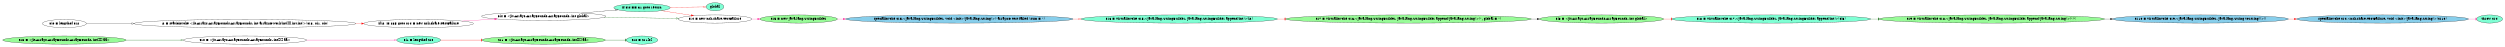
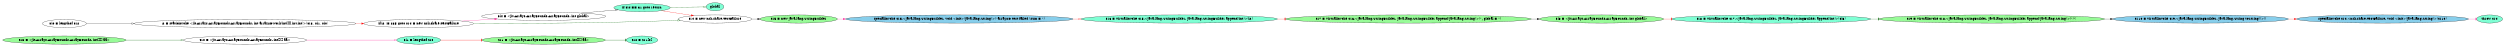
  digraph {
    rankdir=LR
    node [fillcolor=aquamarine style=filled]
    edge [arrowhead=normal color=red]
    "$r0 = <jit.Arrays.ArrayBounds.ArrayBounds: int[][] aa>" [fillcolor=white]
    "$r3 = <jit.Arrays.ArrayBounds.ArrayBounds: int[][] aa>" [fillcolor=palegreen]
    "$i1 = lengthof $r0"
    "$r1 = <jit.Arrays.ArrayBounds.ArrayBounds: int[][] aa>" [fillcolor=palegreen]
    "$r2 = $r1[0]"
    "$i0 = lengthof $r2" [fillcolor=white]
    "i2 = staticinvoke <jit.Arrays.ArrayBounds.ArrayBounds: int array2DWork(int[][],int,int)>($r3, $i1, $i0)" [fillcolor=white]
    "if i2 != 235 goto $r4 = new nsk.share.TestFailure" [fillcolor=white]
    "$i4 = <jit.Arrays.ArrayBounds.ArrayBounds: int global>" [fillcolor=white]
    "$r4 = new nsk.share.TestFailure" [fillcolor=white]
    "if $i4 == 31 goto return"
    "$r5 = new java.lang.StringBuilder" [fillcolor=palegreen]
    n13 [label=global]
    "specialinvoke $r5.<java.lang.StringBuilder: void <init>(java.lang.String)>(\"array2D test failed (sum = \")" [fillcolor=skyblue]
    "$r6 = virtualinvoke $r5.<java.lang.StringBuilder: java.lang.StringBuilder append(int)>(i2)"
    "$r7 = virtualinvoke $r6.<java.lang.StringBuilder: java.lang.StringBuilder append(java.lang.String)>(\"; global = \")" [fillcolor=palegreen]
    "$i3 = <jit.Arrays.ArrayBounds.ArrayBounds: int global>" [fillcolor=palegreen]
    "$r8 = virtualinvoke $r7.<java.lang.StringBuilder: java.lang.StringBuilder append(int)>($i3)"
    "$r9 = virtualinvoke $r8.<java.lang.StringBuilder: java.lang.StringBuilder append(java.lang.String)>(\")\")" [fillcolor=palegreen]
    "$r10 = virtualinvoke $r9.<java.lang.StringBuilder: java.lang.String toString()>()" [fillcolor=skyblue]
    "specialinvoke $r4.<nsk.share.TestFailure: void <init>(java.lang.String)>($r10)" [fillcolor=skyblue]
    "throw $r4"
    "$r0 = <jit.Arrays.ArrayBounds.ArrayBounds: int[][] aa>" -> "$i1 = lengthof $r0" [arrowhead=onormal color=deeppink]
    "$r3 = <jit.Arrays.ArrayBounds.ArrayBounds: int[][] aa>" -> "$r0 = <jit.Arrays.ArrayBounds.ArrayBounds: int[][] aa>" [arrowhead=onormal color=darkgreen]
    "$i1 = lengthof $r0" -> "$r1 = <jit.Arrays.ArrayBounds.ArrayBounds: int[][] aa>" [arrowhead=tee]
    "$r1 = <jit.Arrays.ArrayBounds.ArrayBounds: int[][] aa>" -> "$r2 = $r1[0]" [arrowhead=tee color=darkgreen]
    "$i0 = lengthof $r2" -> "i2 = staticinvoke <jit.Arrays.ArrayBounds.ArrayBounds: int array2DWork(int[][],int,int)>($r3, $i1, $i0)" [arrowhead=onormal color=black]
    "i2 = staticinvoke <jit.Arrays.ArrayBounds.ArrayBounds: int array2DWork(int[][],int,int)>($r3, $i1, $i0)" -> "if i2 != 235 goto $r4 = new nsk.share.TestFailure"
    "if i2 != 235 goto $r4 = new nsk.share.TestFailure" -> "$i4 = <jit.Arrays.ArrayBounds.ArrayBounds: int global>" [color=deeppink]
-   "$i4 = <jit.Arrays.ArrayBounds.ArrayBounds: int global>" -> "$r4 = new nsk.share.TestFailure" [arrowhead=onormal color=darkgreen]
+   "if i2 != 235 goto $r4 = new nsk.share.TestFailure" -> "$r4 = new nsk.share.TestFailure" [arrowhead=onormal color=darkgreen]
    "$i4 = <jit.Arrays.ArrayBounds.ArrayBounds: int global>" -> "if $i4 == 31 goto return" [arrowhead=onormal color=black]
-   "$r4 = new nsk.share.TestFailure" -> "$r5 = new java.lang.StringBuilder" [color=deeppink]
+   "$r4 = new nsk.share.TestFailure" -> "$r5 = new java.lang.StringBuilder" [color=black]
    "if $i4 == 31 goto return" -> "$r4 = new nsk.share.TestFailure"
-   "if $i4 == 31 goto return" -> n13 [arrowhead=onormal]
+   "if $i4 == 31 goto return" -> n13 [arrowhead=onormal color=darkgreen]
    "$r5 = new java.lang.StringBuilder" -> "specialinvoke $r5.<java.lang.StringBuilder: void <init>(java.lang.String)>(\"array2D test failed (sum = \")" [color=deeppink]
    "specialinvoke $r5.<java.lang.StringBuilder: void <init>(java.lang.String)>(\"array2D test failed (sum = \")" -> "$r6 = virtualinvoke $r5.<java.lang.StringBuilder: java.lang.StringBuilder append(int)>(i2)" [arrowhead=onormal]
    "$r6 = virtualinvoke $r5.<java.lang.StringBuilder: java.lang.StringBuilder append(int)>(i2)" -> "$r7 = virtualinvoke $r6.<java.lang.StringBuilder: java.lang.StringBuilder append(java.lang.String)>(\"; global = \")" [arrowhead=tee]
    "$r7 = virtualinvoke $r6.<java.lang.StringBuilder: java.lang.StringBuilder append(java.lang.String)>(\"; global = \")" -> "$i3 = <jit.Arrays.ArrayBounds.ArrayBounds: int global>" [color=black]
    "$i3 = <jit.Arrays.ArrayBounds.ArrayBounds: int global>" -> "$r8 = virtualinvoke $r7.<java.lang.StringBuilder: java.lang.StringBuilder append(int)>($i3)" [arrowhead=tee]
    "$r8 = virtualinvoke $r7.<java.lang.StringBuilder: java.lang.StringBuilder append(int)>($i3)" -> "$r9 = virtualinvoke $r8.<java.lang.StringBuilder: java.lang.StringBuilder append(java.lang.String)>(\")\")" [arrowhead=tee color=darkgreen]
    "$r9 = virtualinvoke $r8.<java.lang.StringBuilder: java.lang.StringBuilder append(java.lang.String)>(\")\")" -> "$r10 = virtualinvoke $r9.<java.lang.StringBuilder: java.lang.String toString()>()" [color=black]
    "$r10 = virtualinvoke $r9.<java.lang.StringBuilder: java.lang.String toString()>()" -> "specialinvoke $r4.<nsk.share.TestFailure: void <init>(java.lang.String)>($r10)"
    "specialinvoke $r4.<nsk.share.TestFailure: void <init>(java.lang.String)>($r10)" -> "throw $r4" [arrowhead=tee color=deeppink]
  }
